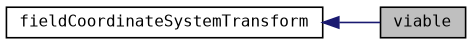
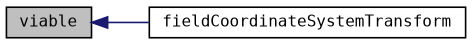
  digraph {
    rankdir=LR
    fontname="DejaVu Sans Mono"
    node [color=black fontname="DejaVu Sans Mono" fontsize=10 shape=record]
    n1 [fillcolor=grey75 fontcolor=black height=0.2 label=viable style=filled width=0.4]
    n2 [height=0.2 label=fieldCoordinateSystemTransform width=0.4]
-   n2 -> n1 [color=midnightblue dir=back fontname="DejaVu Sans Mono" fontsize=10 labelfontname=Helvetica labelfontsize=10 style=solid]
+   n1 -> n2 [color=midnightblue dir=back fontname="DejaVu Sans Mono" fontsize=10 labelfontname=Helvetica labelfontsize=10 style=solid]
  }
